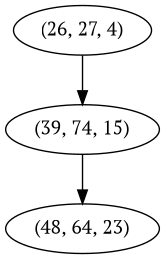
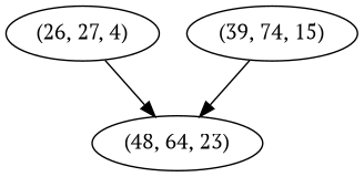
  digraph {
    fontname="PT Serif"
    node [fontname="PT Serif"]
    edge [fontname="PT Serif"]
    n1 [label="(26, 27, 4)"]
    "(39, 74, 15)"
    "(48, 64, 23)"
-   n1 -> "(39, 74, 15)"
+   n1 -> "(48, 64, 23)"
    "(39, 74, 15)" -> "(48, 64, 23)"
  }
